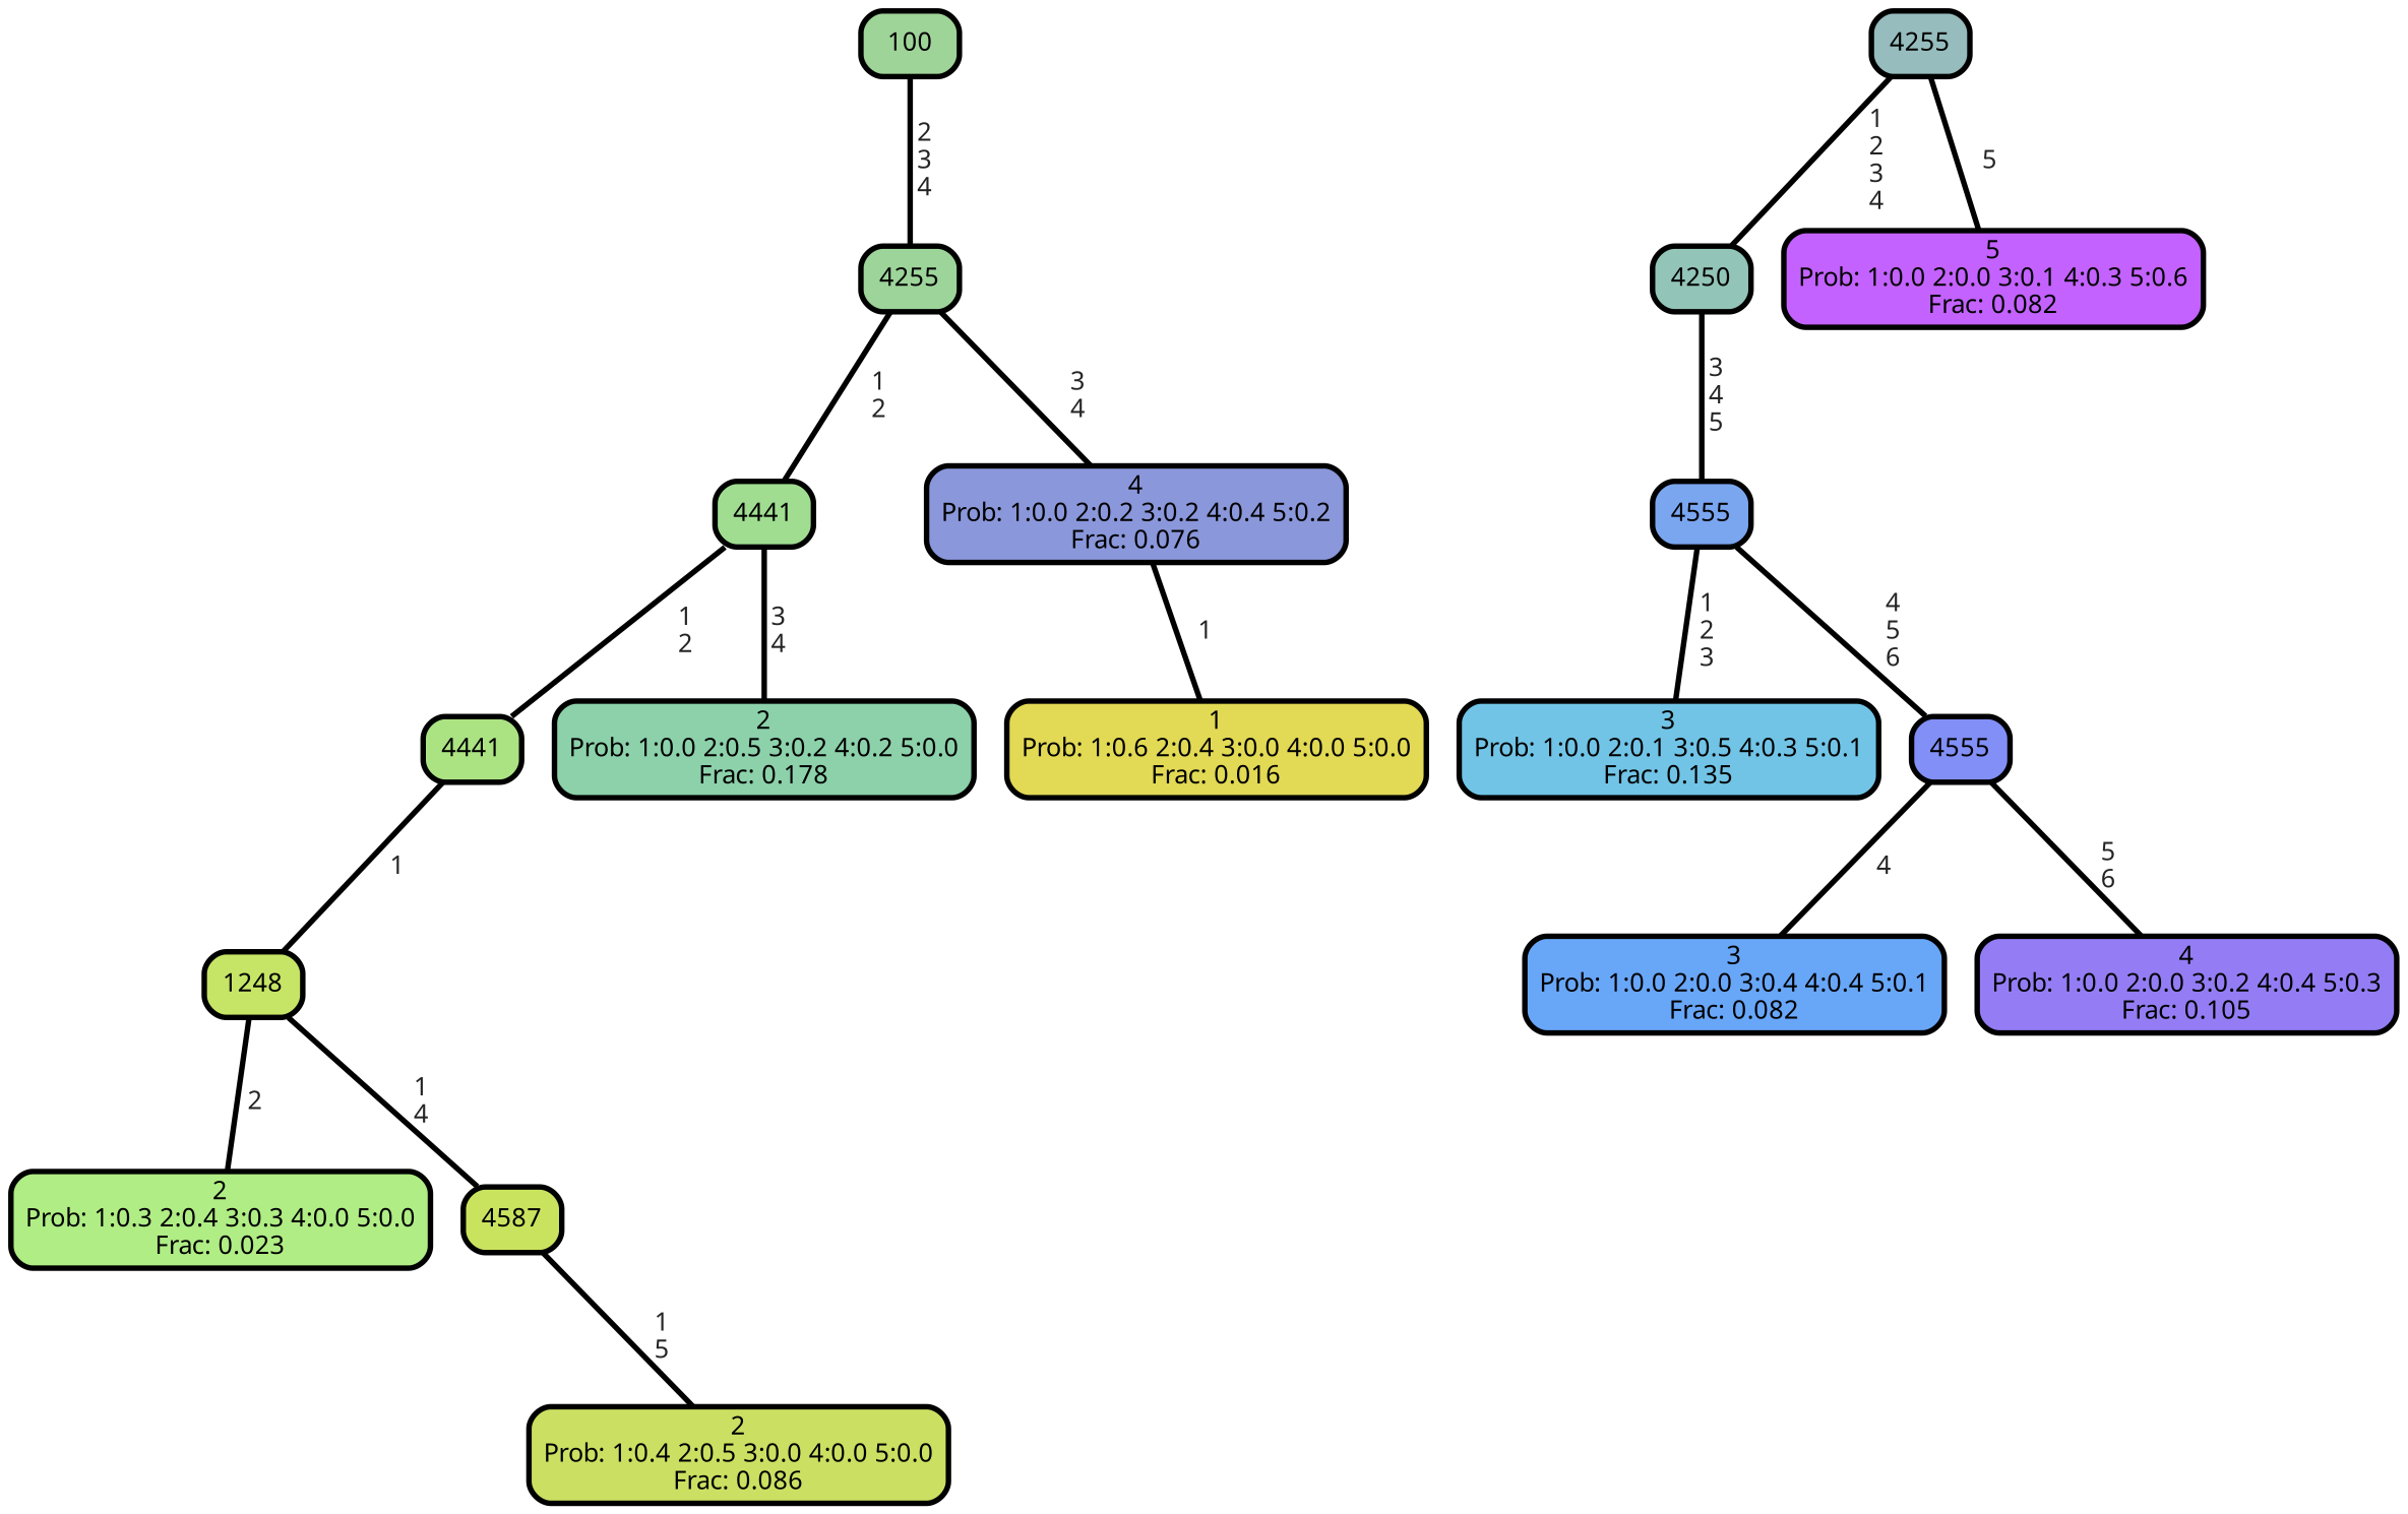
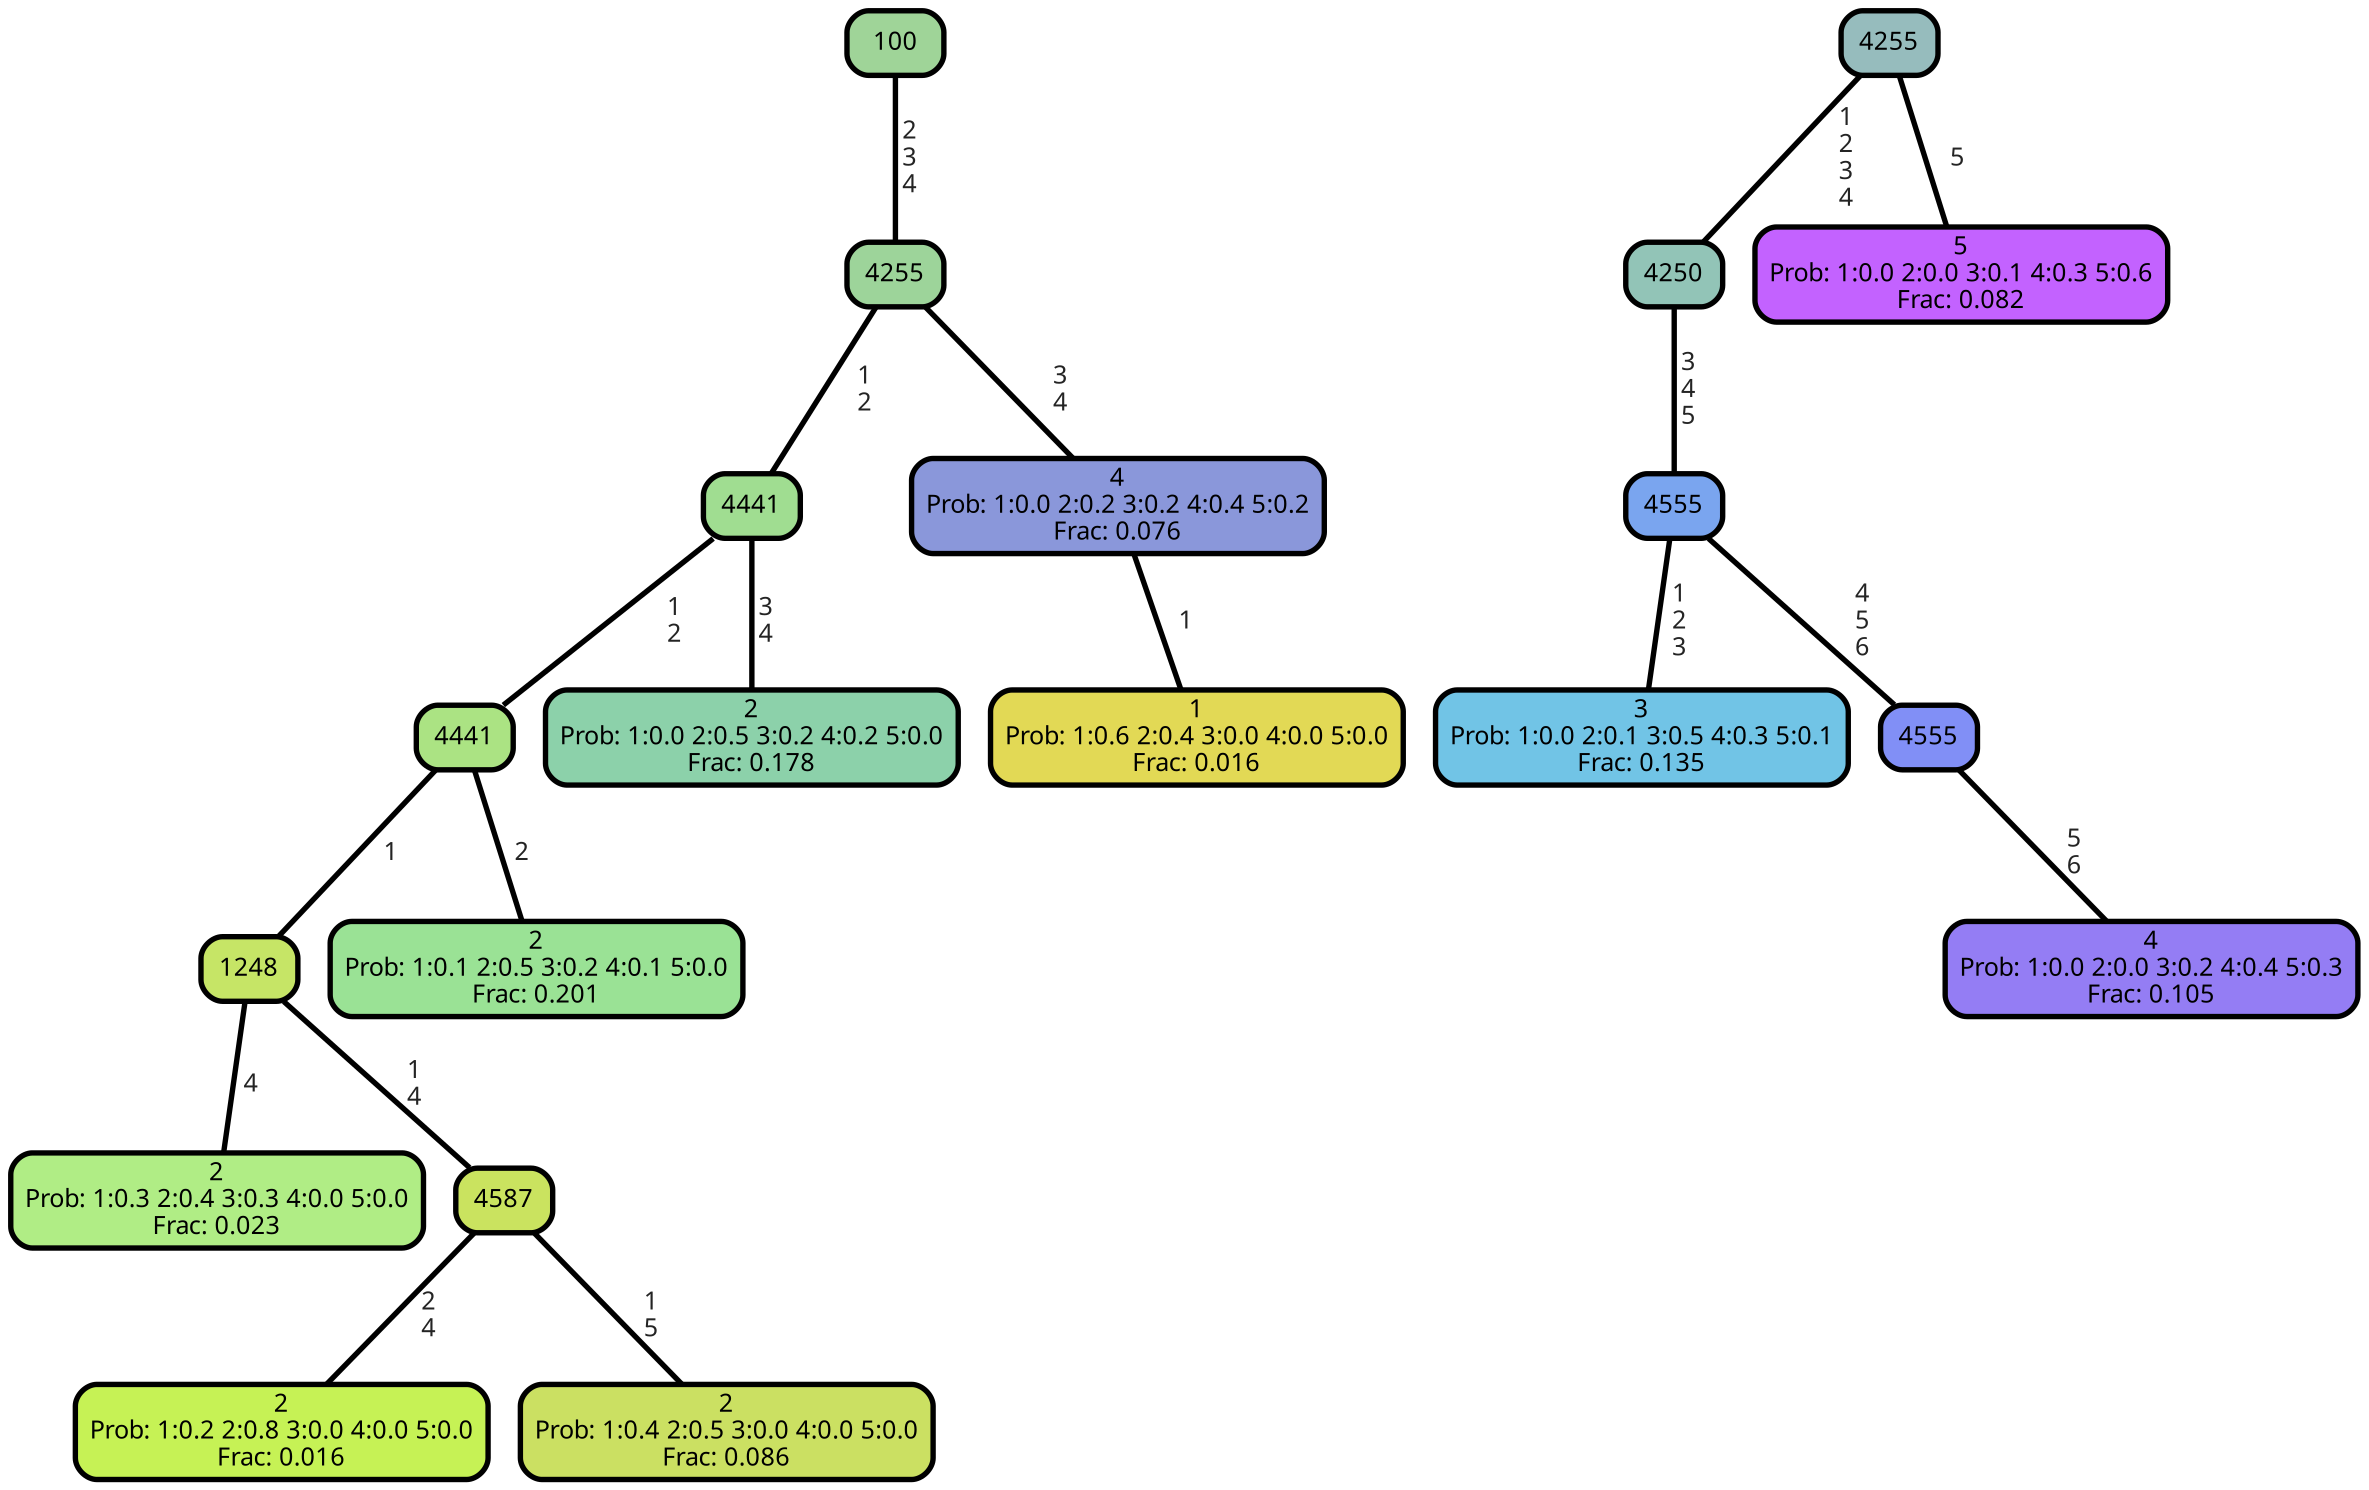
  graph {
    fontname="Noto Sans"
    ranksep="0 equally"
    splines=straight
    node [color=black fontcolor=black fontname="Noto Sans" penwidth=3 shape=box style="filled, rounded"]
    edge [color=black fontcolor=grey14 fontname="Noto Sans" fontweight=bold penwidth=3]
    n1 [fillcolor="#e2d955" label="1\nProb: 1:0.6 2:0.4 3:0.0 4:0.0 5:0.0\nFrac: 0.016"]
    n2 [fillcolor="#9fd498" label=100]
    n3 [fillcolor="#9dd49a" label=4255]
    n4 [fillcolor="#a0dd91" label=4441]
    n5 [fillcolor="#8a97da" label="4\nProb: 1:0.0 2:0.2 3:0.2 4:0.4 5:0.2\nFrac: 0.076"]
    n6 [fillcolor="#b0ed85" label="2\nProb: 1:0.3 2:0.4 3:0.3 4:0.0 5:0.0\nFrac: 0.023"]
    n7 [fillcolor="#c6e566" label=1248]
    n8 [fillcolor="#cae35f" label=4587]
+   n9 [fillcolor="#c6f255" label="2\nProb: 1:0.2 2:0.8 3:0.0 4:0.0 5:0.0\nFrac: 0.016"]
    n10 [fillcolor="#cbe062" label="2\nProb: 1:0.4 2:0.5 3:0.0 4:0.0 5:0.0\nFrac: 0.086"]
    n11 [fillcolor="#abe383" label=4441]
+   n12 [fillcolor="#9ae295" label="2\nProb: 1:0.1 2:0.5 3:0.2 4:0.1 5:0.0\nFrac: 0.201"]
    n13 [fillcolor="#8cd1aa" label="2\nProb: 1:0.0 2:0.5 3:0.2 4:0.2 5:0.0\nFrac: 0.178"]
    n14 [fillcolor="#92c4b7" label=4250]
    n15 [fillcolor="#7aa5ef" label=4555]
    n16 [fillcolor="#71c4e6" label="3\nProb: 1:0.0 2:0.1 3:0.5 4:0.3 5:0.1\nFrac: 0.135"]
    n17 [fillcolor="#818ff6" label=4555]
-   n18 [fillcolor="#68a6f8" label="3\nProb: 1:0.0 2:0.0 3:0.4 4:0.4 5:0.1\nFrac: 0.082"]
    n19 [fillcolor="#947df4" label="4\nProb: 1:0.0 2:0.0 3:0.2 4:0.4 5:0.3\nFrac: 0.105"]
    n20 [fillcolor="#96bcbd" label=4255]
    n21 [fillcolor="#c362ff" label="5\nProb: 1:0.0 2:0.0 3:0.1 4:0.3 5:0.6\nFrac: 0.082"]
    subgraph sub_1 {
      rank=same
    }
    n2 -- n3 [label=" 2\n 3\n 4"]
    n3 -- n4 [label=" 1\n 2"]
    n3 -- n5 [label=" 3\n 4"]
    n4 -- n11 [label=" 1\n 2"]
    n4 -- n13 [label=" 3\n 4"]
    n5 -- n1 [label=" 1"]
-   n7 -- n6 [label=" 2"]
+   n7 -- n6 [label=" 4"]
    n7 -- n8 [label=" 1\n 4"]
+   n8 -- n9 [label=" 2\n 4"]
    n8 -- n10 [label=" 1\n 5"]
    n11 -- n7 [label=" 1"]
+   n11 -- n12 [label=" 2"]
    n14 -- n15 [label=" 3\n 4\n 5"]
    n15 -- n16 [label=" 1\n 2\n 3"]
    n15 -- n17 [label=" 4\n 5\n 6"]
-   n17 -- n18 [label=" 4"]
    n17 -- n19 [label=" 5\n 6"]
    n20 -- n14 [label=" 1\n 2\n 3\n 4"]
    n20 -- n21 [label=" 5"]
  }
